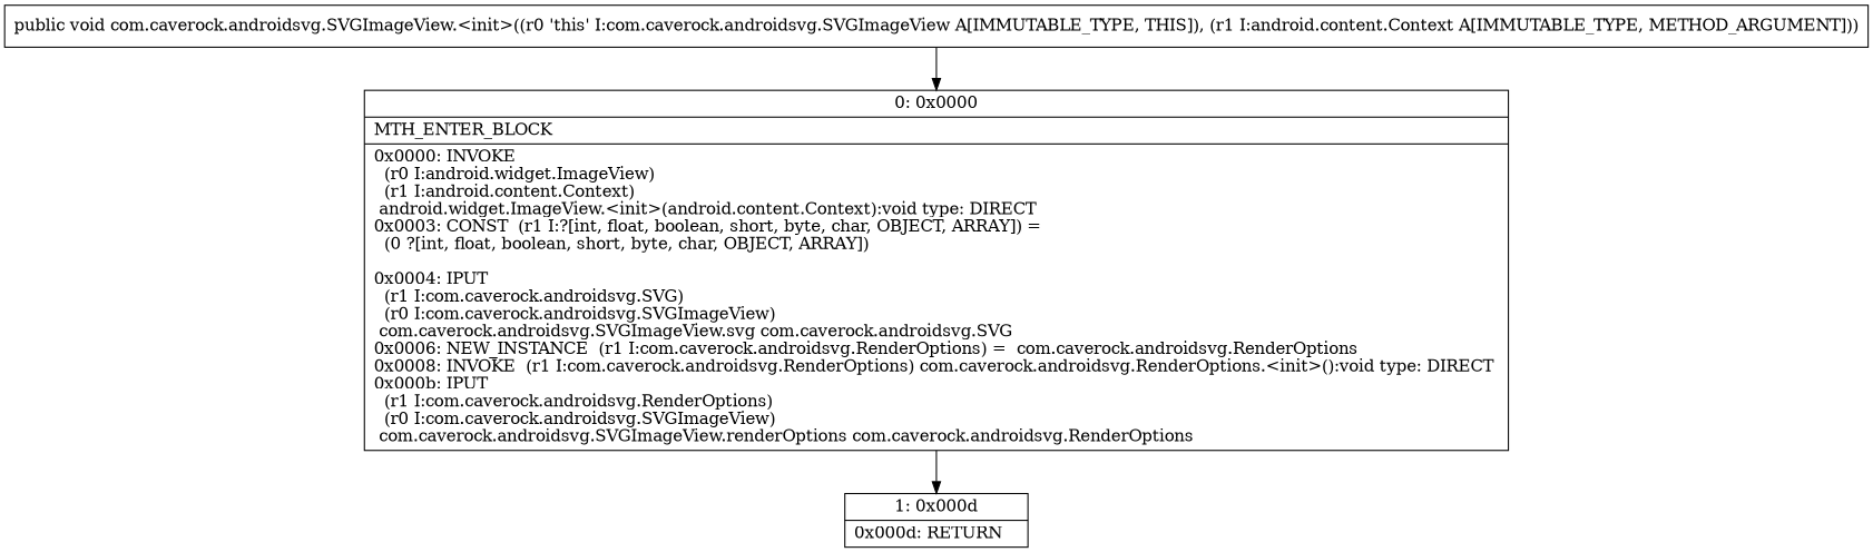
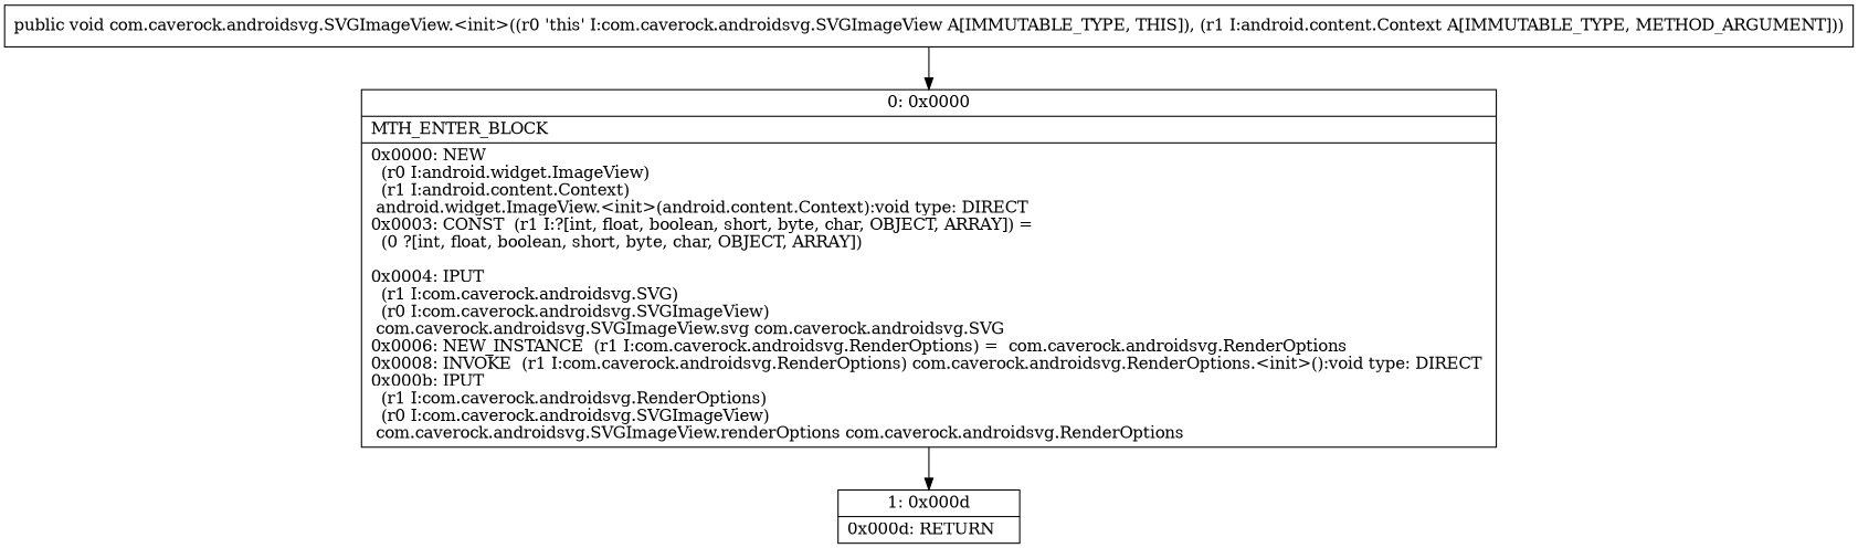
  digraph {
    node [shape=record]
-   n1 [label="{0\:\ 0x0000|MTH_ENTER_BLOCK\l|0x0000: INVOKE  \l  (r0 I:android.widget.ImageView)\l  (r1 I:android.content.Context)\l android.widget.ImageView.\<init\>(android.content.Context):void type: DIRECT \l0x0003: CONST  (r1 I:?[int, float, boolean, short, byte, char, OBJECT, ARRAY]) = \l  (0 ?[int, float, boolean, short, byte, char, OBJECT, ARRAY])\l \l0x0004: IPUT  \l  (r1 I:com.caverock.androidsvg.SVG)\l  (r0 I:com.caverock.androidsvg.SVGImageView)\l com.caverock.androidsvg.SVGImageView.svg com.caverock.androidsvg.SVG \l0x0006: NEW_INSTANCE  (r1 I:com.caverock.androidsvg.RenderOptions) =  com.caverock.androidsvg.RenderOptions \l0x0008: INVOKE  (r1 I:com.caverock.androidsvg.RenderOptions) com.caverock.androidsvg.RenderOptions.\<init\>():void type: DIRECT \l0x000b: IPUT  \l  (r1 I:com.caverock.androidsvg.RenderOptions)\l  (r0 I:com.caverock.androidsvg.SVGImageView)\l com.caverock.androidsvg.SVGImageView.renderOptions com.caverock.androidsvg.RenderOptions \l}"]
+   n1 [label="{0\:\ 0x0000|MTH_ENTER_BLOCK\l|0x0000: NEW  \l  (r0 I:android.widget.ImageView)\l  (r1 I:android.content.Context)\l android.widget.ImageView.\<init\>(android.content.Context):void type: DIRECT \l0x0003: CONST  (r1 I:?[int, float, boolean, short, byte, char, OBJECT, ARRAY]) = \l  (0 ?[int, float, boolean, short, byte, char, OBJECT, ARRAY])\l \l0x0004: IPUT  \l  (r1 I:com.caverock.androidsvg.SVG)\l  (r0 I:com.caverock.androidsvg.SVGImageView)\l com.caverock.androidsvg.SVGImageView.svg com.caverock.androidsvg.SVG \l0x0006: NEW_INSTANCE  (r1 I:com.caverock.androidsvg.RenderOptions) =  com.caverock.androidsvg.RenderOptions \l0x0008: INVOKE  (r1 I:com.caverock.androidsvg.RenderOptions) com.caverock.androidsvg.RenderOptions.\<init\>():void type: DIRECT \l0x000b: IPUT  \l  (r1 I:com.caverock.androidsvg.RenderOptions)\l  (r0 I:com.caverock.androidsvg.SVGImageView)\l com.caverock.androidsvg.SVGImageView.renderOptions com.caverock.androidsvg.RenderOptions \l}"]
    n2 [label="{1\:\ 0x000d|0x000d: RETURN   \l}"]
    n3 [label="{public void com.caverock.androidsvg.SVGImageView.\<init\>((r0 'this' I:com.caverock.androidsvg.SVGImageView A[IMMUTABLE_TYPE, THIS]), (r1 I:android.content.Context A[IMMUTABLE_TYPE, METHOD_ARGUMENT])) }"]
    n1 -> n2
    n3 -> n1
  }
